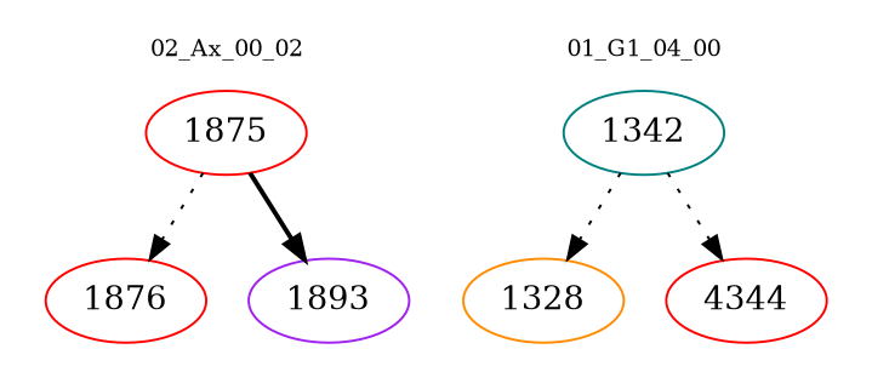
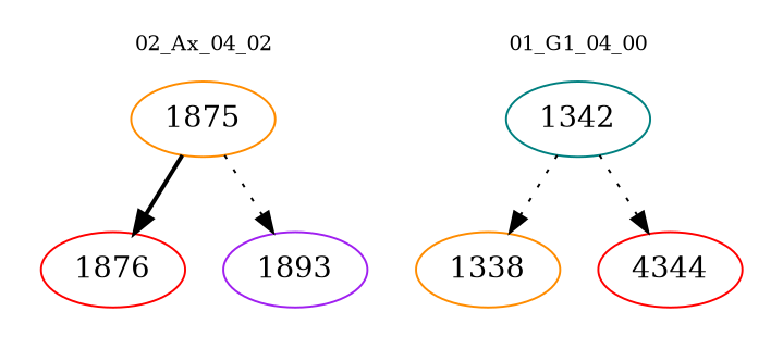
  digraph {
    node [color=darkorange]
    edge [color=black style=bold]
-   n1 [color=red label=1875]
+   n1 [label=1875]
    n2 [color=red label=1876]
    n3 [color=purple label=1893]
    n4 [color=teal label=1342]
-   n5 [label=1328]
+   n5 [label=1338]
    n6 [color=red label=4344]
    subgraph cluster_1 {
      color=white
      fontsize=10
-     label="02_Ax_00_02"
+     label="02_Ax_04_02"
      n1
      n2
      n3
    }
    subgraph cluster_2 {
      color=white
      fontsize=10
      label="01_G1_04_00"
      n4
      n5
      n6
    }
-   n1 -> n2 [style=dotted]
-   n1 -> n3
+   n1 -> n2
+   n1 -> n3 [style=dotted]
    n4 -> n5 [style=dotted]
    n4 -> n6 [style=dotted]
  }
